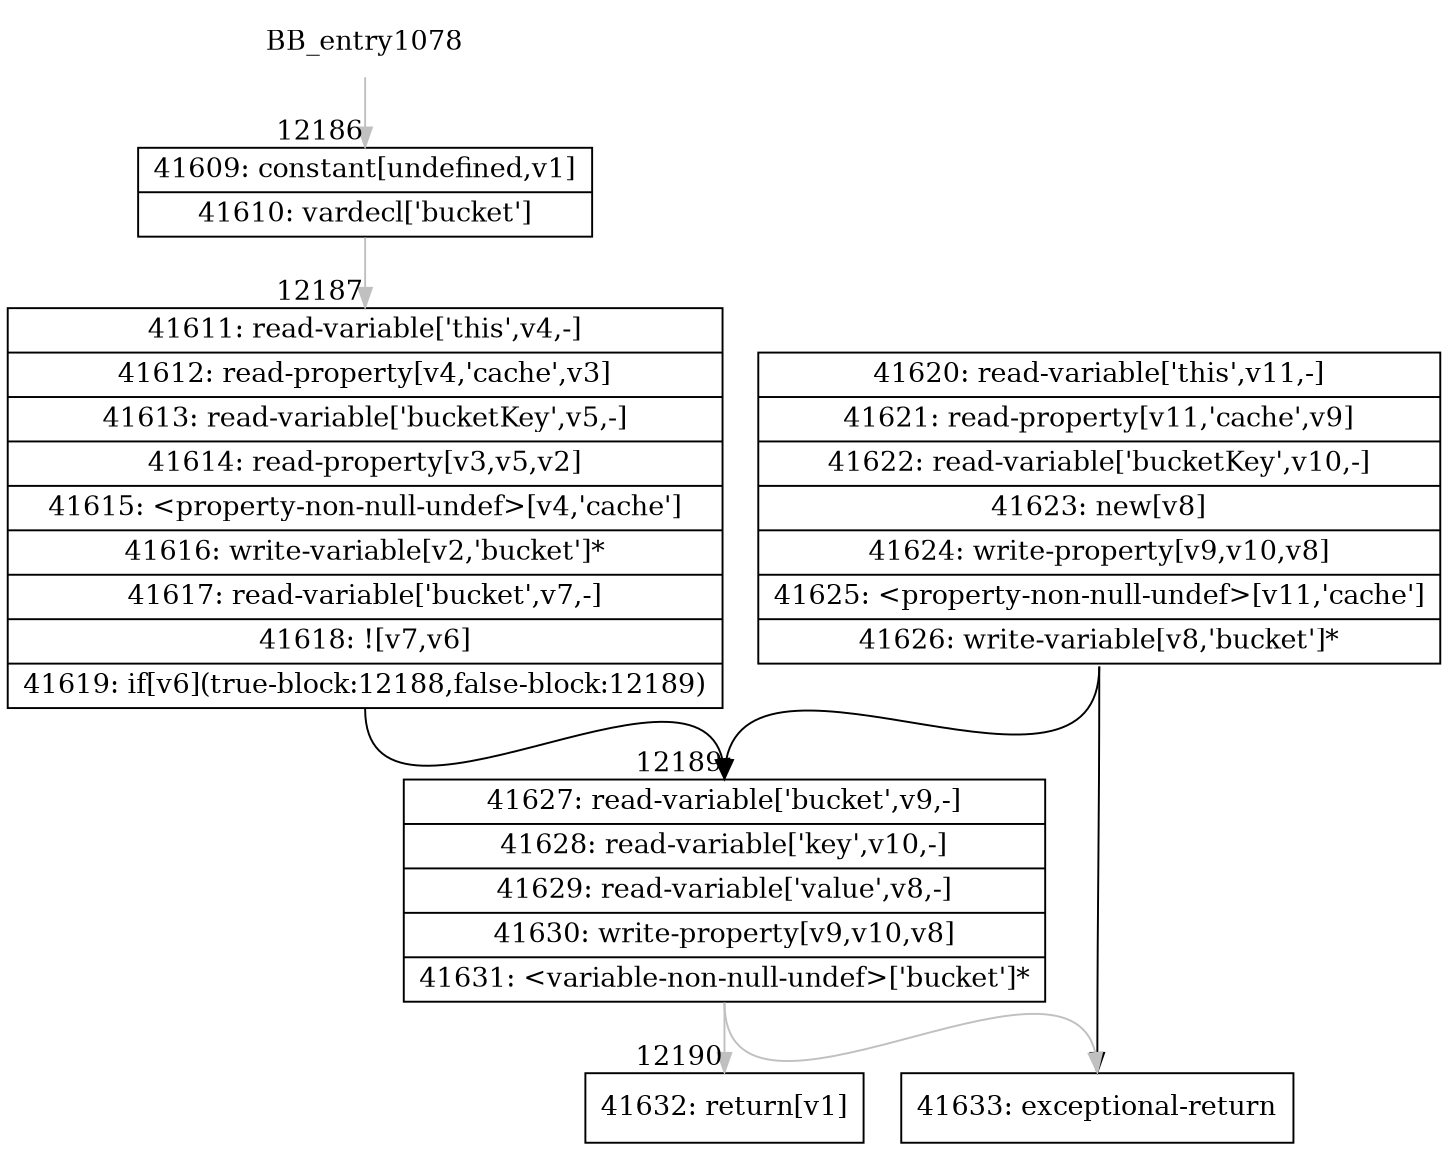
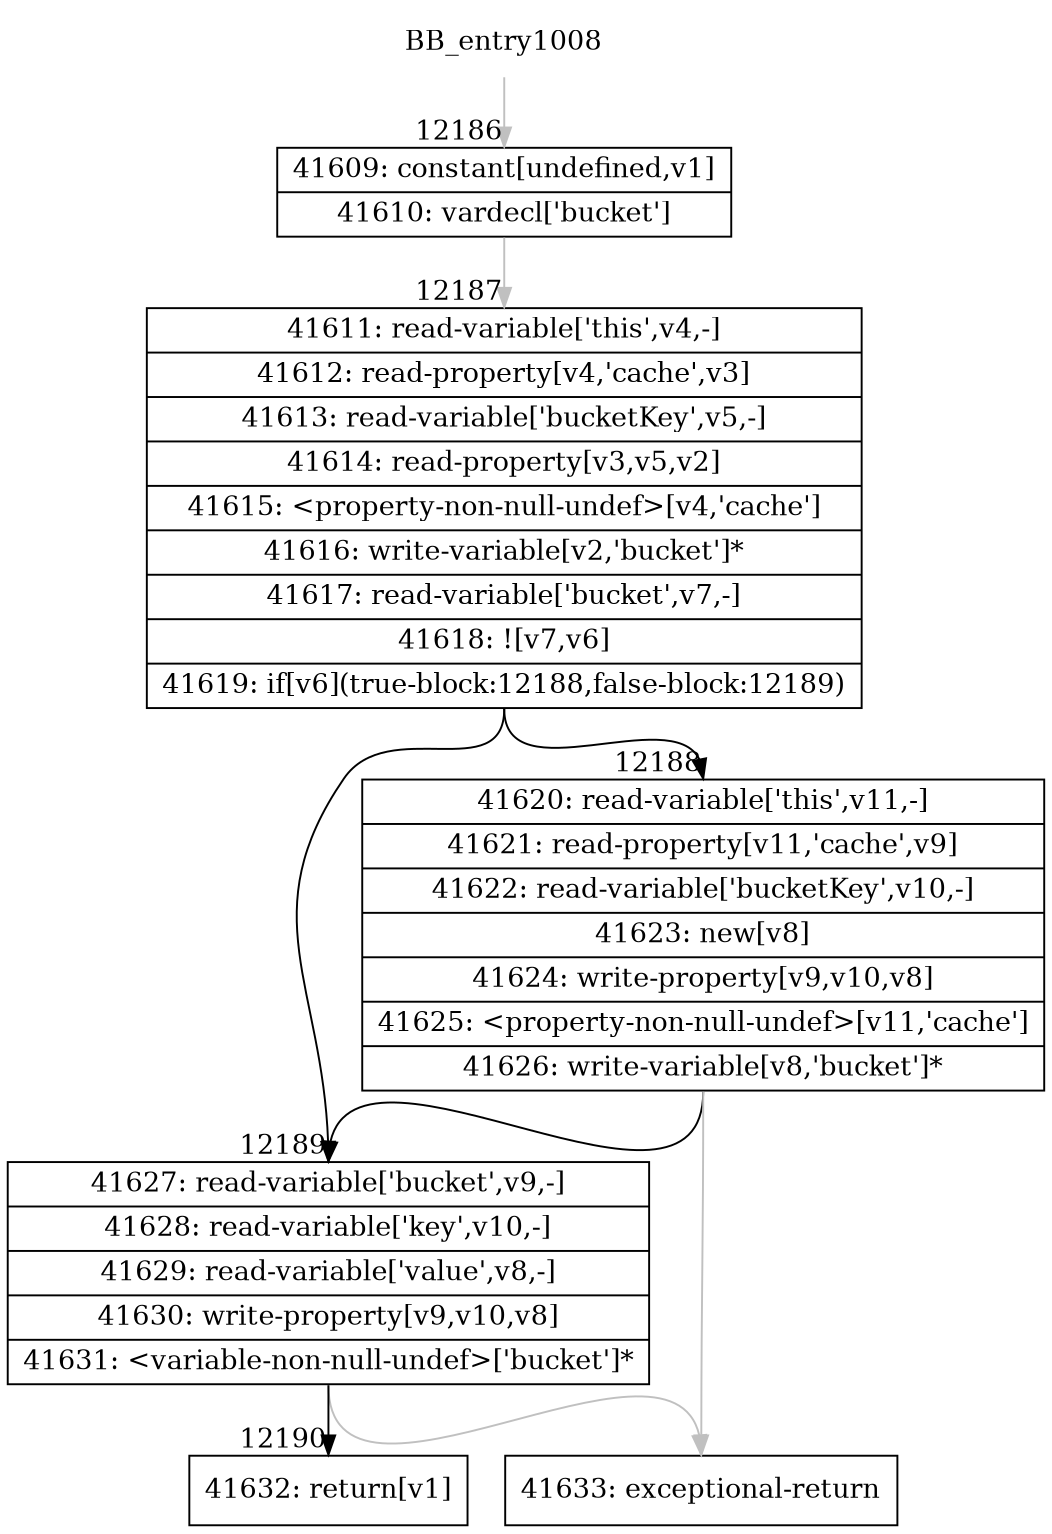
  digraph {
    rankdir=TD
    node [shape=record]
    edge [headport=n tailport=s]
-   BB_entry1008 [shape=none label=BB_entry1078]
+   BB_entry1008 [shape=none]
    n2 [label="{41609: constant[undefined,v1]|41610: vardecl['bucket']}"]
    n3 [label="{41611: read-variable['this',v4,-]|41612: read-property[v4,'cache',v3]|41613: read-variable['bucketKey',v5,-]|41614: read-property[v3,v5,v2]|41615: \<property-non-null-undef\>[v4,'cache']|41616: write-variable[v2,'bucket']*|41617: read-variable['bucket',v7,-]|41618: ![v7,v6]|41619: if[v6](true-block:12188,false-block:12189)}"]
    n4 [label="{41620: read-variable['this',v11,-]|41621: read-property[v11,'cache',v9]|41622: read-variable['bucketKey',v10,-]|41623: new[v8]|41624: write-property[v9,v10,v8]|41625: \<property-non-null-undef\>[v11,'cache']|41626: write-variable[v8,'bucket']*}"]
    n5 [label="{41627: read-variable['bucket',v9,-]|41628: read-variable['key',v10,-]|41629: read-variable['value',v8,-]|41630: write-property[v9,v10,v8]|41631: \<variable-non-null-undef\>['bucket']*}"]
    n6 [label="{41633: exceptional-return}"]
    n7 [label="{41632: return[v1]}"]
    BB_entry1008 -> n2 [color=gray headlabel="    12186"]
    n2 -> n3 [color=gray headlabel="      12187"]
+   n3 -> n4 [headlabel="      12188"]
    n3 -> n5 [headlabel="      12189"]
    n4 -> n5
-   n4 -> n6 [color=black]
+   n4 -> n6 [color=gray]
    n5 -> n6 [color=gray]
-   n5 -> n7 [headlabel="      12190" color=gray]
+   n5 -> n7 [headlabel="      12190"]
  }
